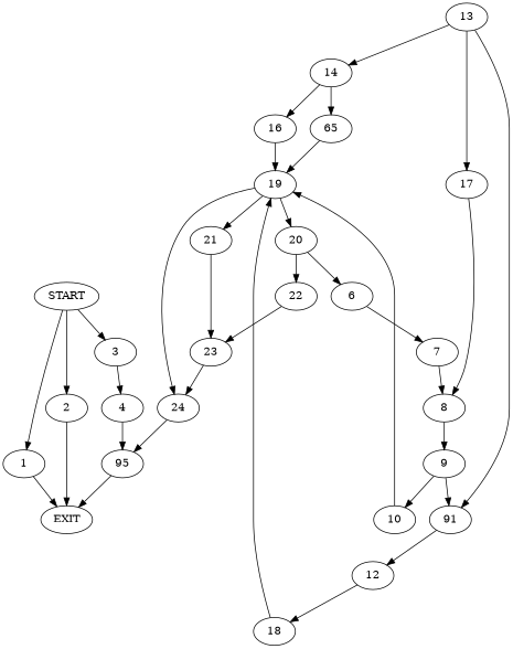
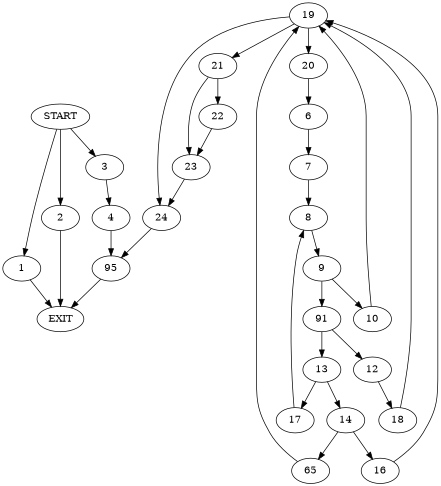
  digraph {
    n1 [label=START]
    1
    2
    3
    n5 [label=EXIT]
    4
    n7 [label=95]
    6
    7
    8
    9
    10
    n13 [label=91]
    19
    12
    13
    20
    21
    24
    18
    14
    17
    n23 [label=65]
    16
    22
    23
    n1 -> 1
    n1 -> 2 [tailport=s2]
    n1 -> 3
    1 -> n5
    2 -> n5
    3 -> 4
    4 -> n7
    n7 -> n5
    6 -> 7
    7 -> 8
    8 -> 9
    9 -> 10
    9 -> n13
    10 -> 19
    n13 -> 12
-   13 -> n13
+   n13 -> 13
    19 -> 20
    19 -> 21 [tailport=s2]
    19 -> 24
    12 -> 18
    13 -> 14
    13 -> 17
    20 -> 6
-   20 -> 22
+   21 -> 22
    21 -> 23
    24 -> n7
    18 -> 19
    14 -> n23
    14 -> 16
    17 -> 8
    n23 -> 19
    16 -> 19
    22 -> 23
    23 -> 24
  }
